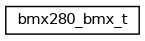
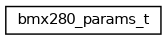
  digraph {
    rankdir=LR
-   n1 [color=black fillcolor=white fontname=Helvetica fontsize=10 height=0.2 label=bmx280_bmx_t shape=record style=filled width=0.4]
+   n1 [color=black fillcolor=white fontname=Helvetica fontsize=10 height=0.2 label=bmx280_params_t shape=record style=filled width=0.4]
  }
